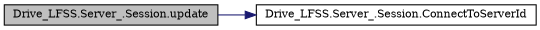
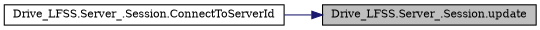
  digraph {
    rankdir=LR
    fontname="DejaVu Serif"
    node [color=black fontname="DejaVu Serif" fontsize=10 shape=record]
    n1 [fillcolor=grey75 fontcolor=black height=0.2 label="Drive_LFSS.Server_.Session.update" style=filled width=0.4]
    n2 [height=0.2 label="Drive_LFSS.Server_.Session.ConnectToServerId" width=0.4]
-   n1 -> n2 [color=midnightblue fontname="DejaVu Serif" fontsize=10 labelfontname=FreeSans labelfontsize=10 style=solid]
+   n2 -> n1 [color=midnightblue fontname="DejaVu Serif" fontsize=10 labelfontname=FreeSans labelfontsize=10 style=solid]
  }
